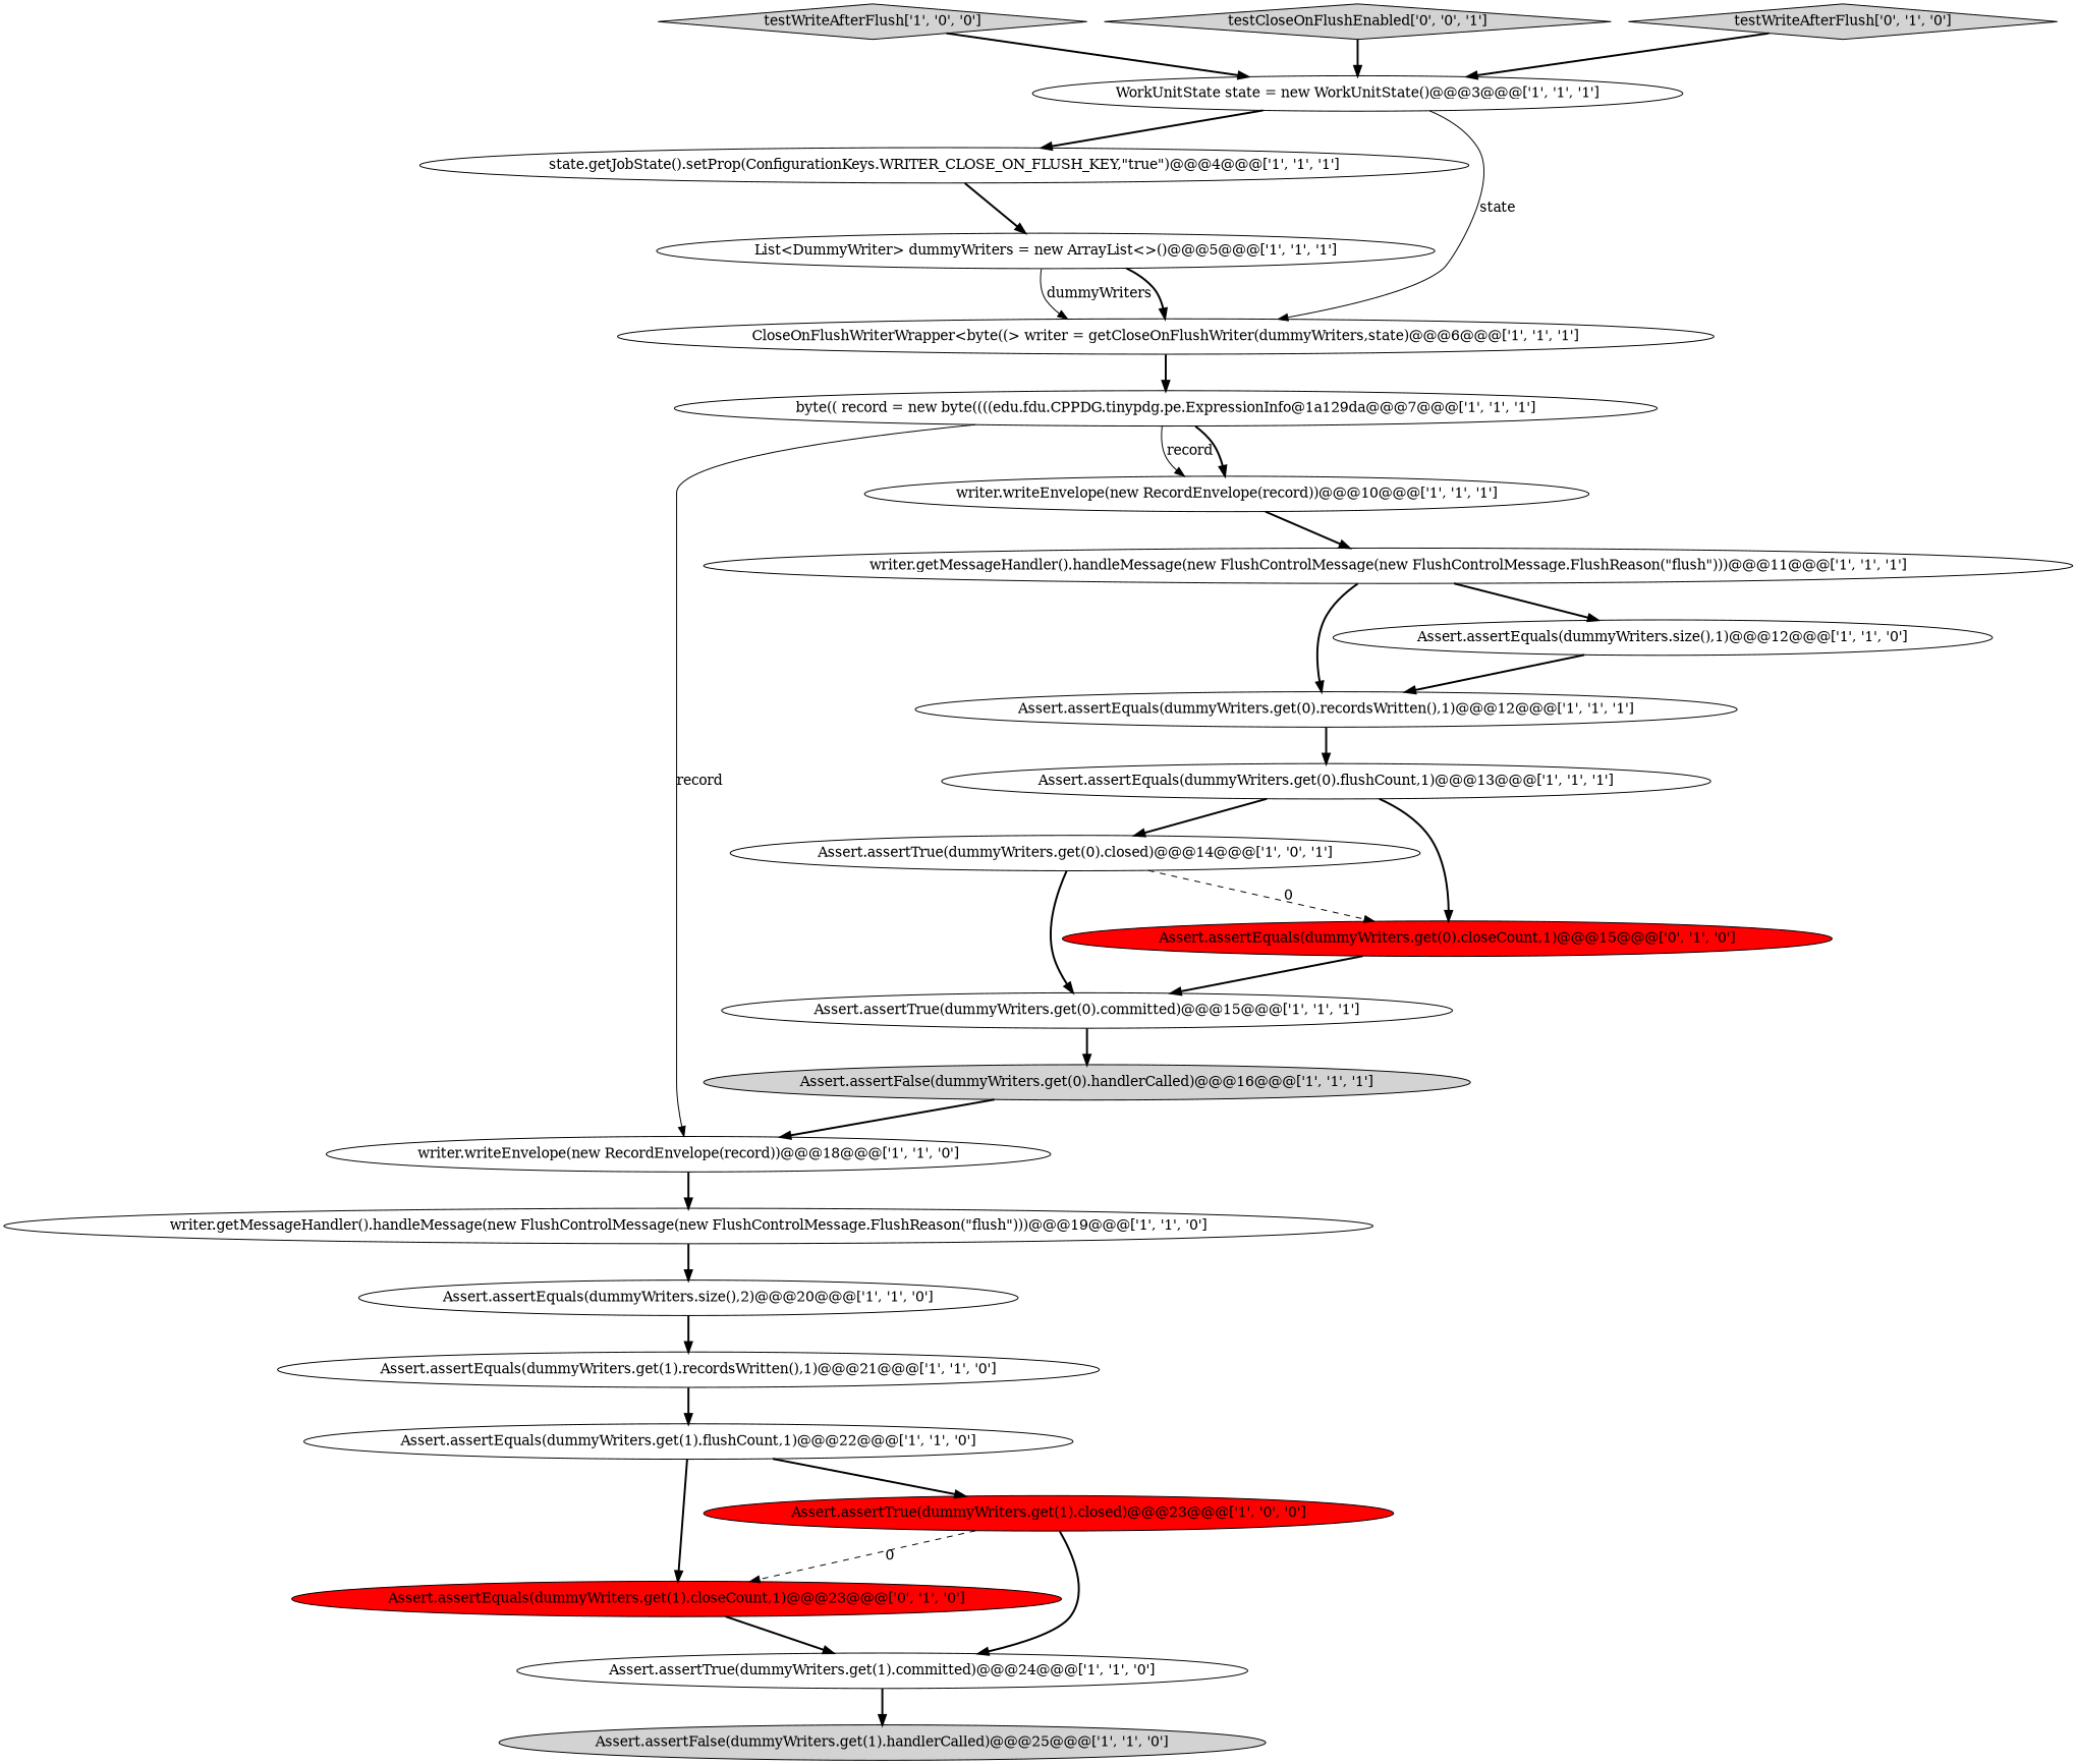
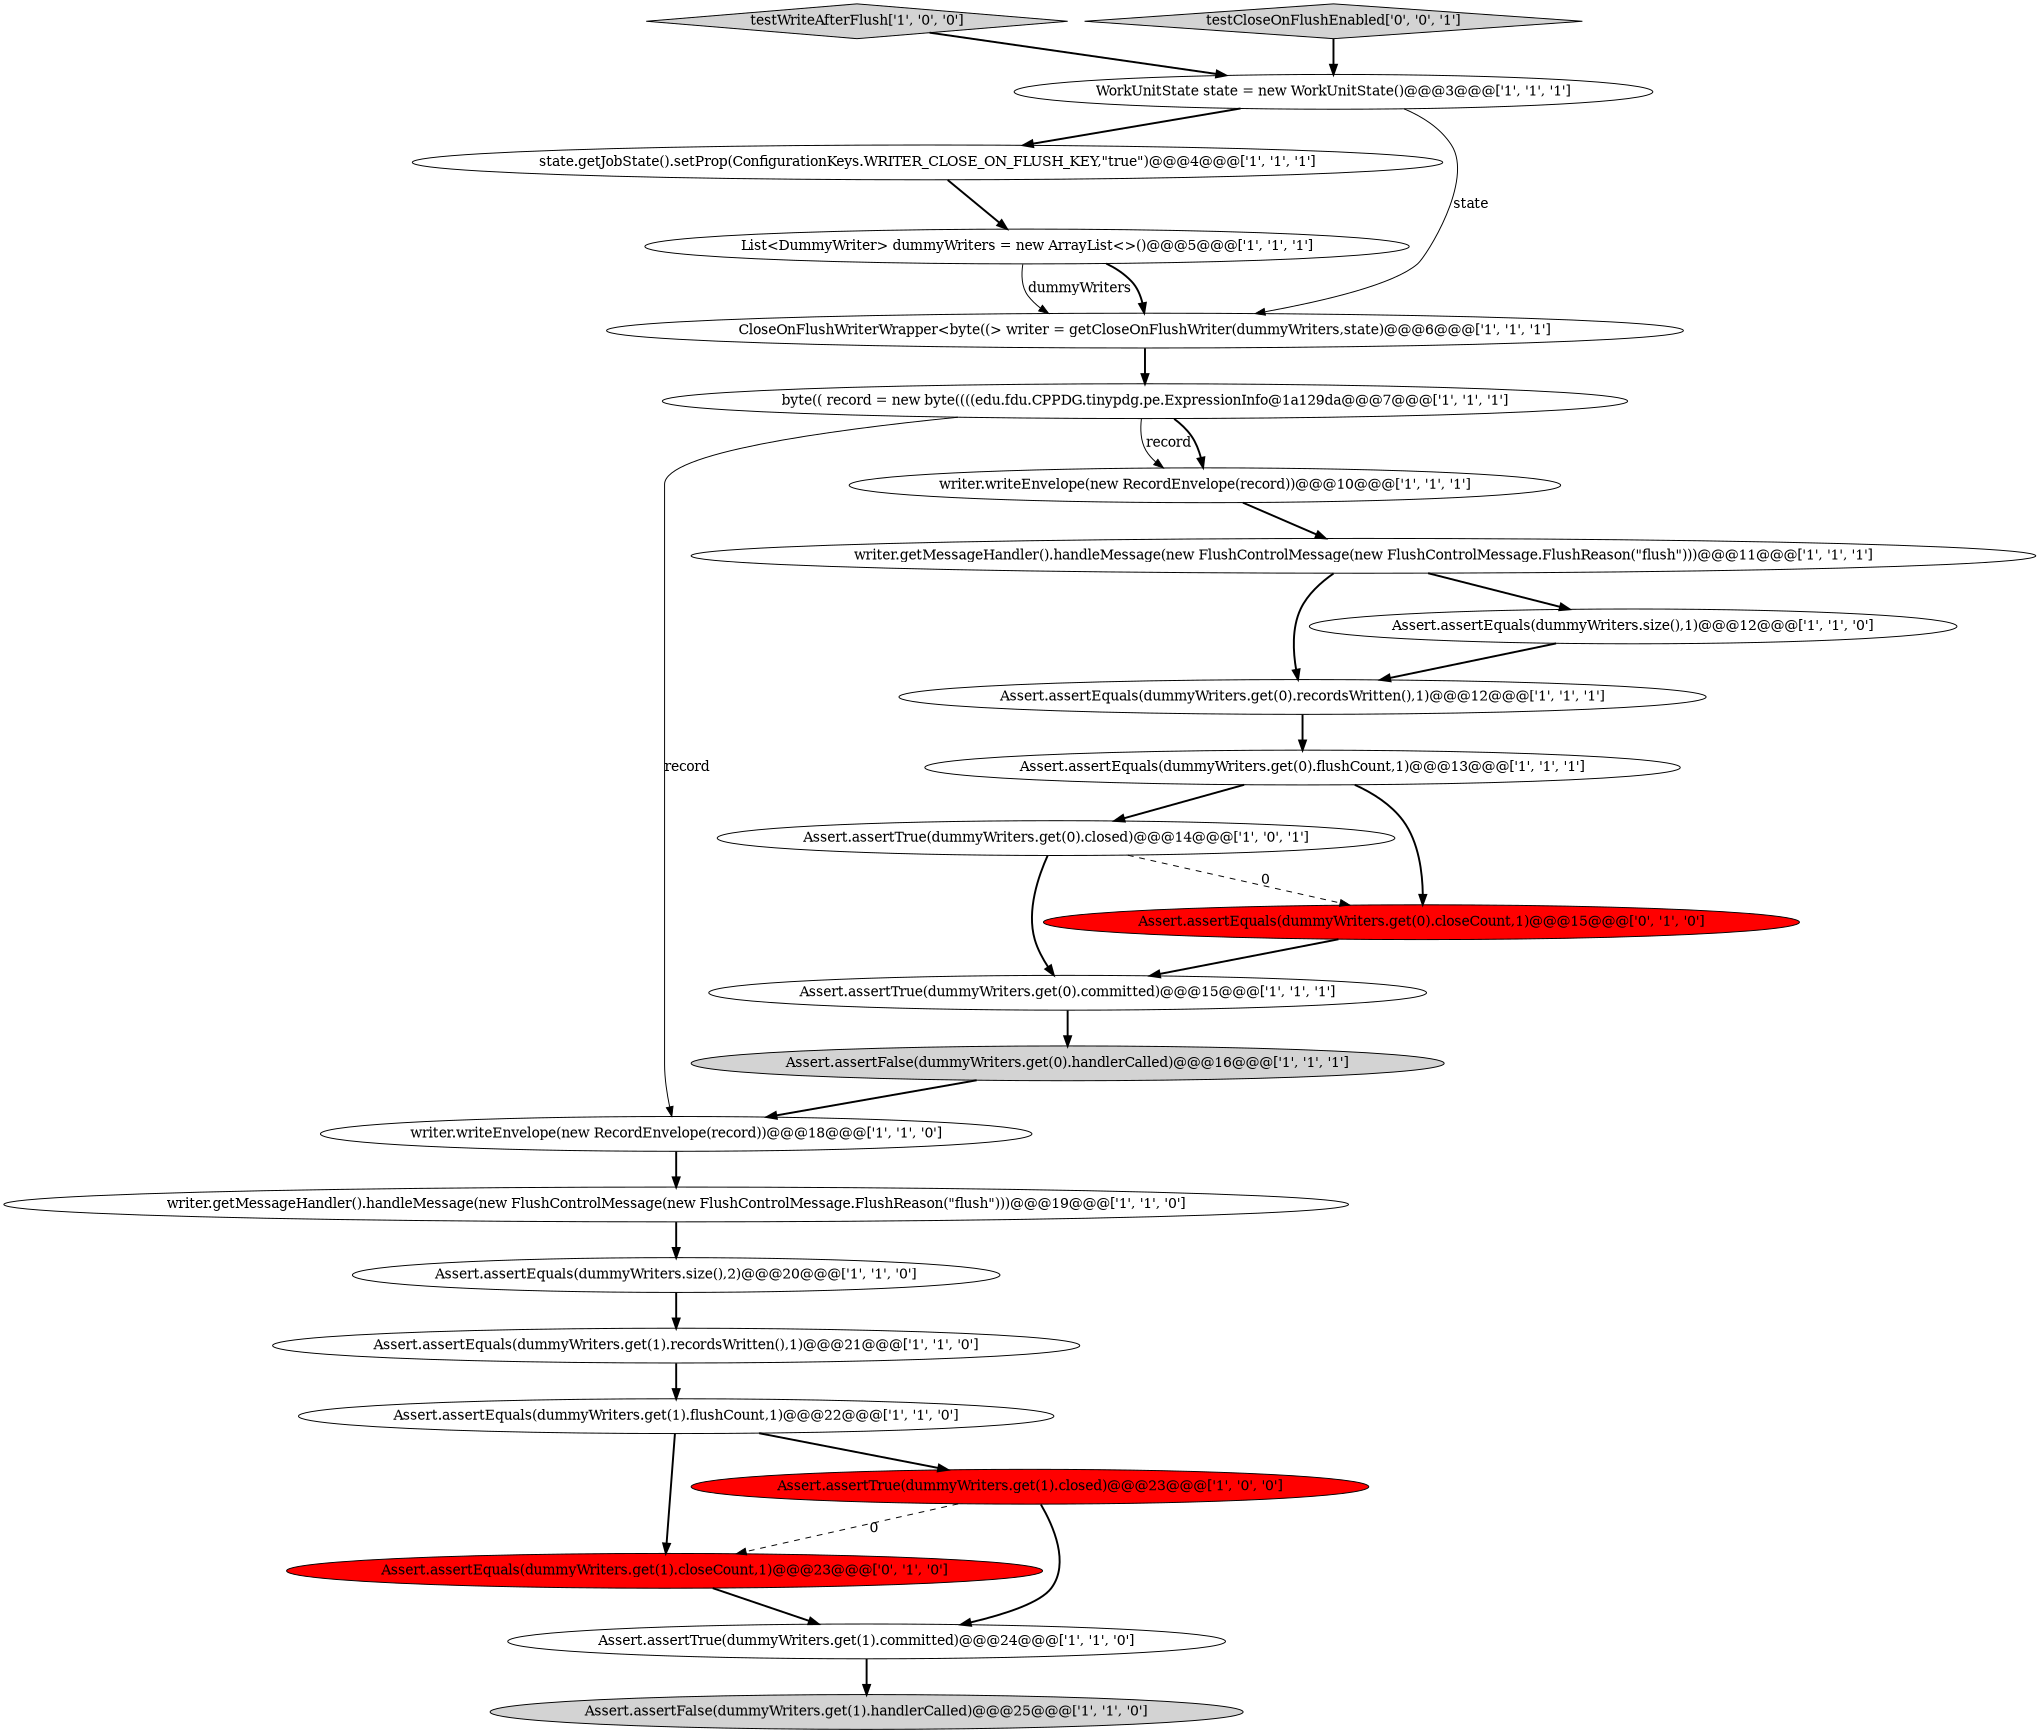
  digraph {
    node [fillcolor=white shape=ellipse style=filled]
    edge [style=bold]
    n1 [fillcolor=lightgray label="Assert.assertFalse(dummyWriters.get(1).handlerCalled)@@@25@@@['1', '1', '0']"]
    n2 [fillcolor=lightgray label="Assert.assertFalse(dummyWriters.get(0).handlerCalled)@@@16@@@['1', '1', '1']"]
    n3 [label="writer.writeEnvelope(new RecordEnvelope(record))@@@18@@@['1', '1', '0']"]
    n4 [label="Assert.assertEquals(dummyWriters.size(),2)@@@20@@@['1', '1', '0']"]
    n5 [label="Assert.assertEquals(dummyWriters.get(1).recordsWritten(),1)@@@21@@@['1', '1', '0']"]
    n6 [label="WorkUnitState state = new WorkUnitState()@@@3@@@['1', '1', '1']"]
    n7 [label="state.getJobState().setProp(ConfigurationKeys.WRITER_CLOSE_ON_FLUSH_KEY,\"true\")@@@4@@@['1', '1', '1']"]
    n8 [label="CloseOnFlushWriterWrapper<byte((> writer = getCloseOnFlushWriter(dummyWriters,state)@@@6@@@['1', '1', '1']"]
    n9 [label="Assert.assertEquals(dummyWriters.get(1).flushCount,1)@@@22@@@['1', '1', '0']"]
    n10 [fillcolor=red label="Assert.assertEquals(dummyWriters.get(1).closeCount,1)@@@23@@@['0', '1', '0']"]
    n11 [fillcolor=red label="Assert.assertTrue(dummyWriters.get(1).closed)@@@23@@@['1', '0', '0']"]
    n12 [label="Assert.assertTrue(dummyWriters.get(0).closed)@@@14@@@['1', '0', '1']"]
    n13 [label="Assert.assertTrue(dummyWriters.get(0).committed)@@@15@@@['1', '1', '1']"]
    n14 [fillcolor=red label="Assert.assertEquals(dummyWriters.get(0).closeCount,1)@@@15@@@['0', '1', '0']"]
    n15 [label="List<DummyWriter> dummyWriters = new ArrayList<>()@@@5@@@['1', '1', '1']"]
    n16 [label="Assert.assertEquals(dummyWriters.get(0).flushCount,1)@@@13@@@['1', '1', '1']"]
    n17 [fillcolor=lightgray label="testWriteAfterFlush['1', '0', '0']" shape=diamond]
    n18 [label="Assert.assertTrue(dummyWriters.get(1).committed)@@@24@@@['1', '1', '0']"]
    n19 [fillcolor=lightgray label="testCloseOnFlushEnabled['0', '0', '1']" shape=diamond]
    n20 [label="byte(( record = new byte((((edu.fdu.CPPDG.tinypdg.pe.ExpressionInfo@1a129da@@@7@@@['1', '1', '1']"]
    n21 [label="writer.writeEnvelope(new RecordEnvelope(record))@@@10@@@['1', '1', '1']"]
-   n22 [fillcolor=lightgray label="testWriteAfterFlush['0', '1', '0']" shape=diamond]
    n23 [label="writer.getMessageHandler().handleMessage(new FlushControlMessage(new FlushControlMessage.FlushReason(\"flush\")))@@@19@@@['1', '1', '0']"]
    n24 [label="writer.getMessageHandler().handleMessage(new FlushControlMessage(new FlushControlMessage.FlushReason(\"flush\")))@@@11@@@['1', '1', '1']"]
    n25 [label="Assert.assertEquals(dummyWriters.get(0).recordsWritten(),1)@@@12@@@['1', '1', '1']"]
    n26 [label="Assert.assertEquals(dummyWriters.size(),1)@@@12@@@['1', '1', '0']"]
    n2 -> n3
    n3 -> n23
    n4 -> n5
    n5 -> n9
    n6 -> n7
    n6 -> n8 [label=state style=solid]
    n7 -> n15
    n8 -> n20
    n9 -> n10
    n9 -> n11
    n10 -> n18
    n11 -> n10 [label=0 style=dashed]
    n11 -> n18
    n12 -> n13
    n12 -> n14 [label=0 style=dashed]
    n13 -> n2
    n14 -> n13
    n15 -> n8 [label=dummyWriters style=solid]
    n15 -> n8
    n16 -> n12
    n16 -> n14
    n17 -> n6
    n18 -> n1
    n19 -> n6
    n20 -> n3 [label=record style=solid]
    n20 -> n21 [label=record style=solid]
    n20 -> n21
    n21 -> n24
-   n22 -> n6
    n23 -> n4
    n24 -> n25
    n24 -> n26
    n25 -> n16
    n26 -> n25
  }
